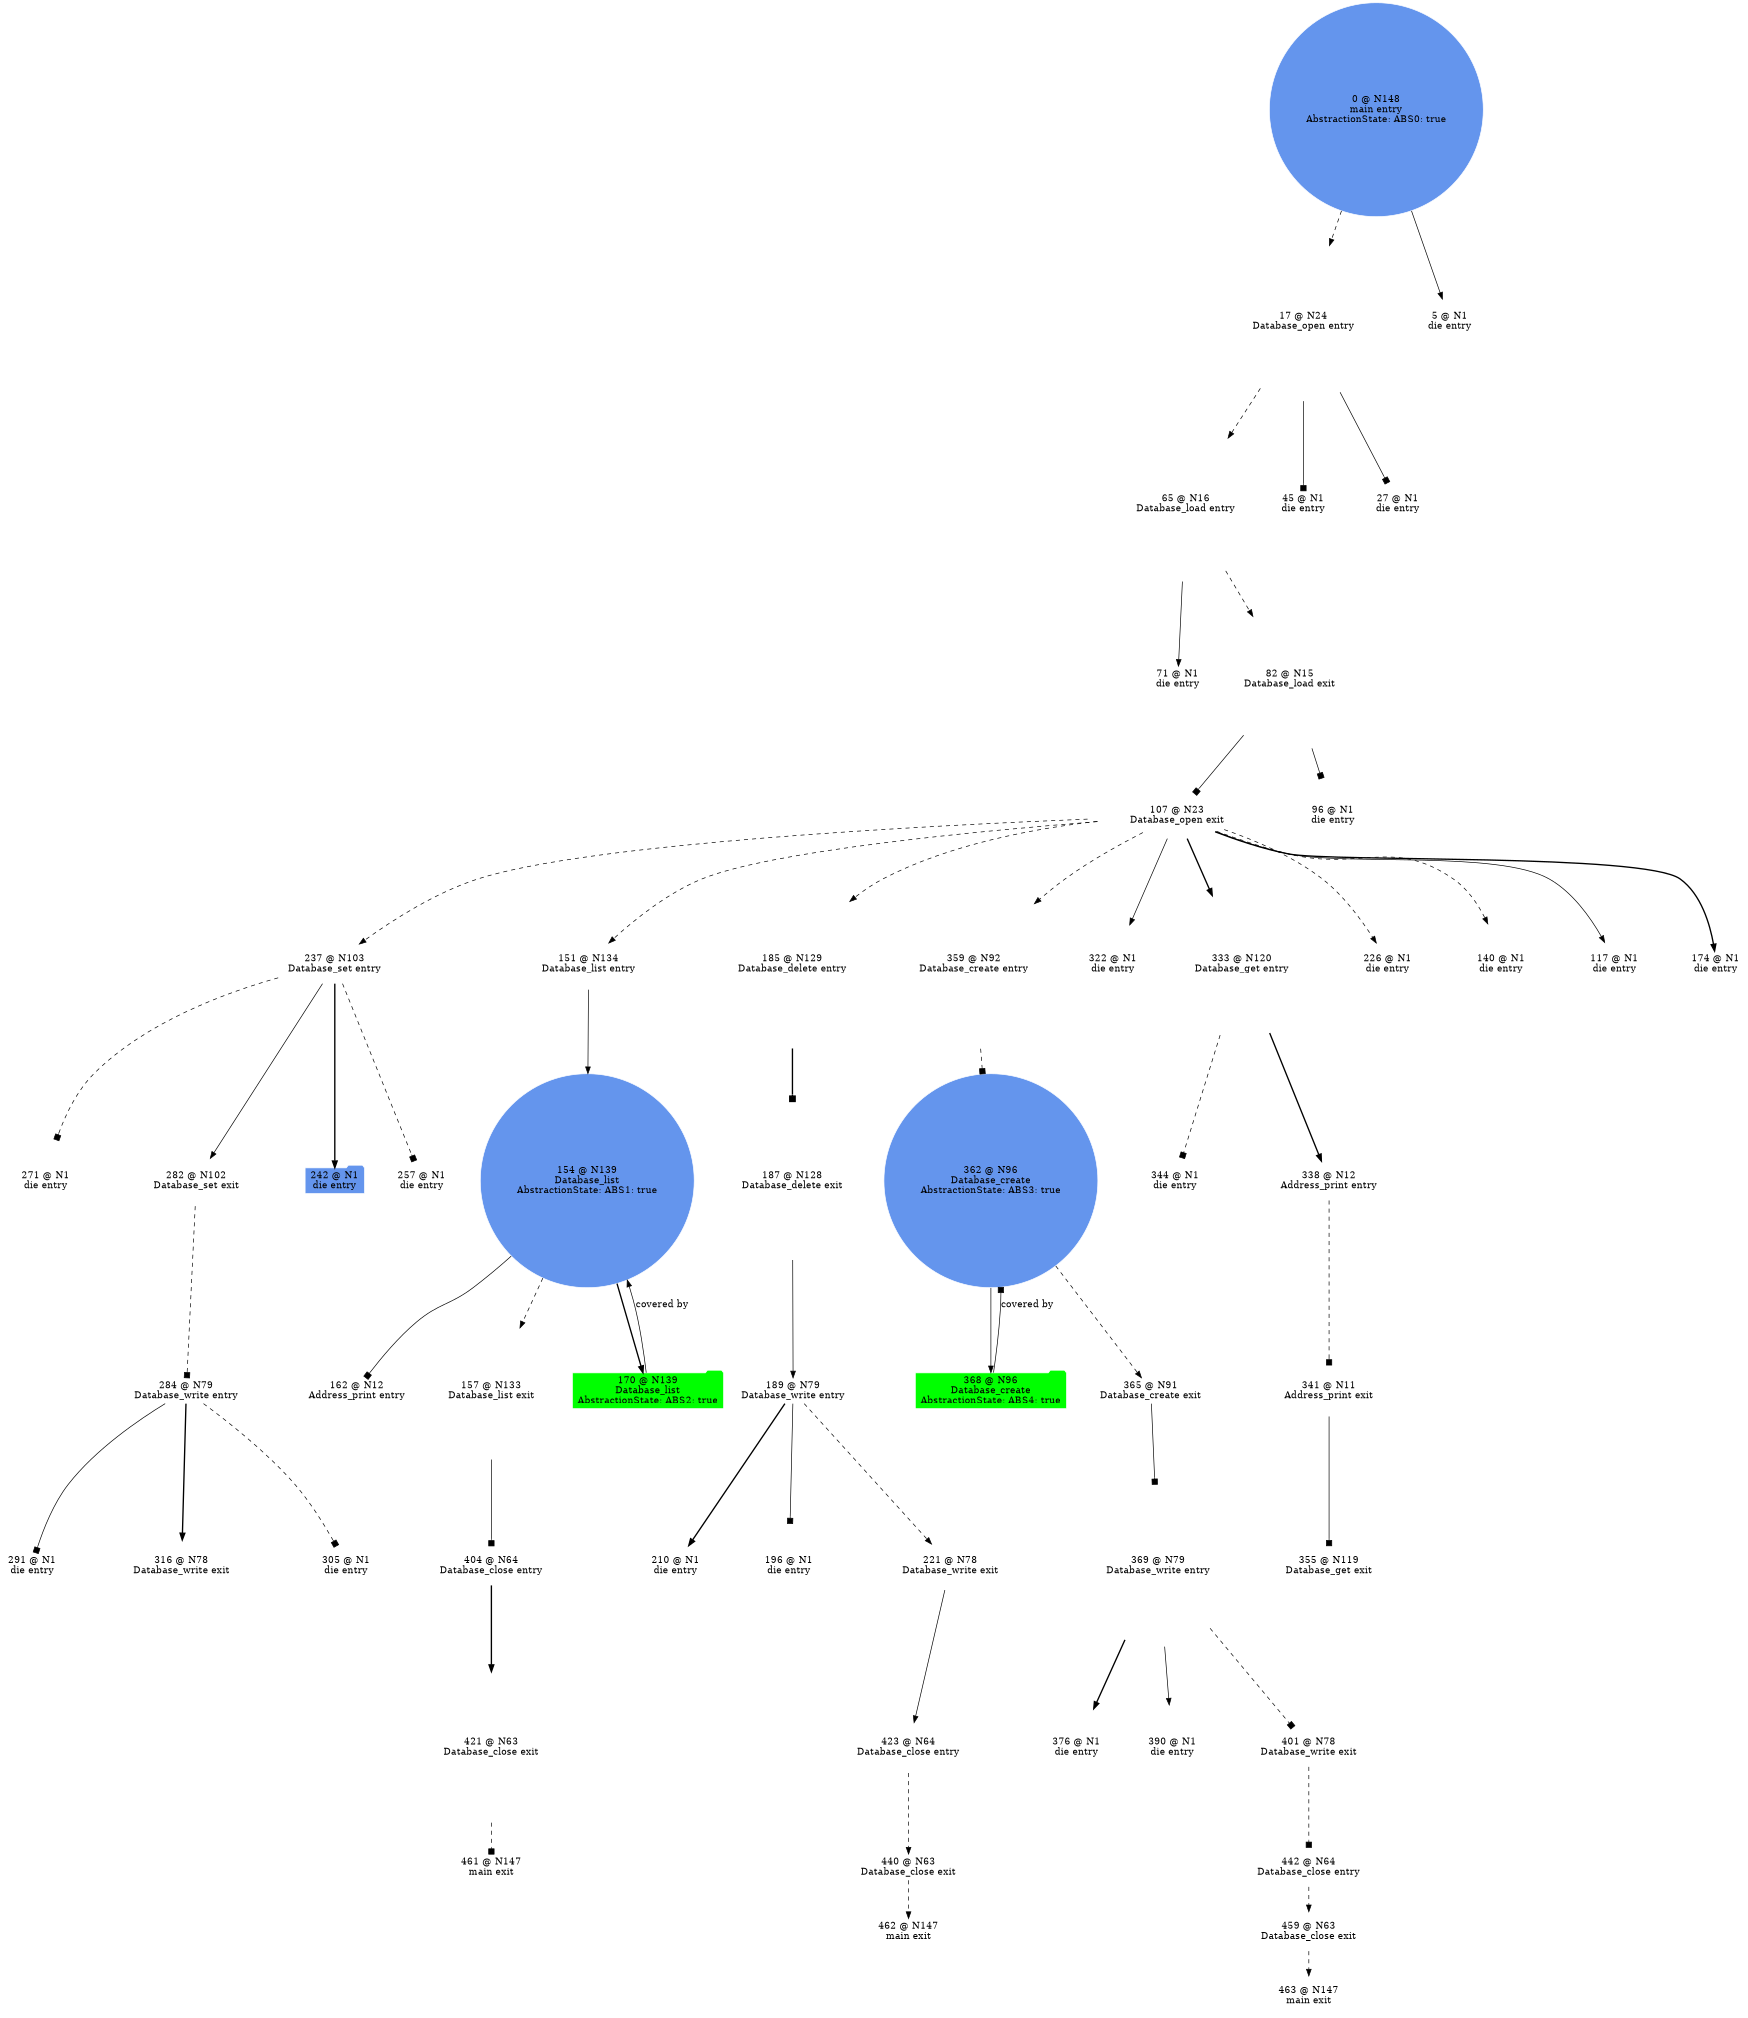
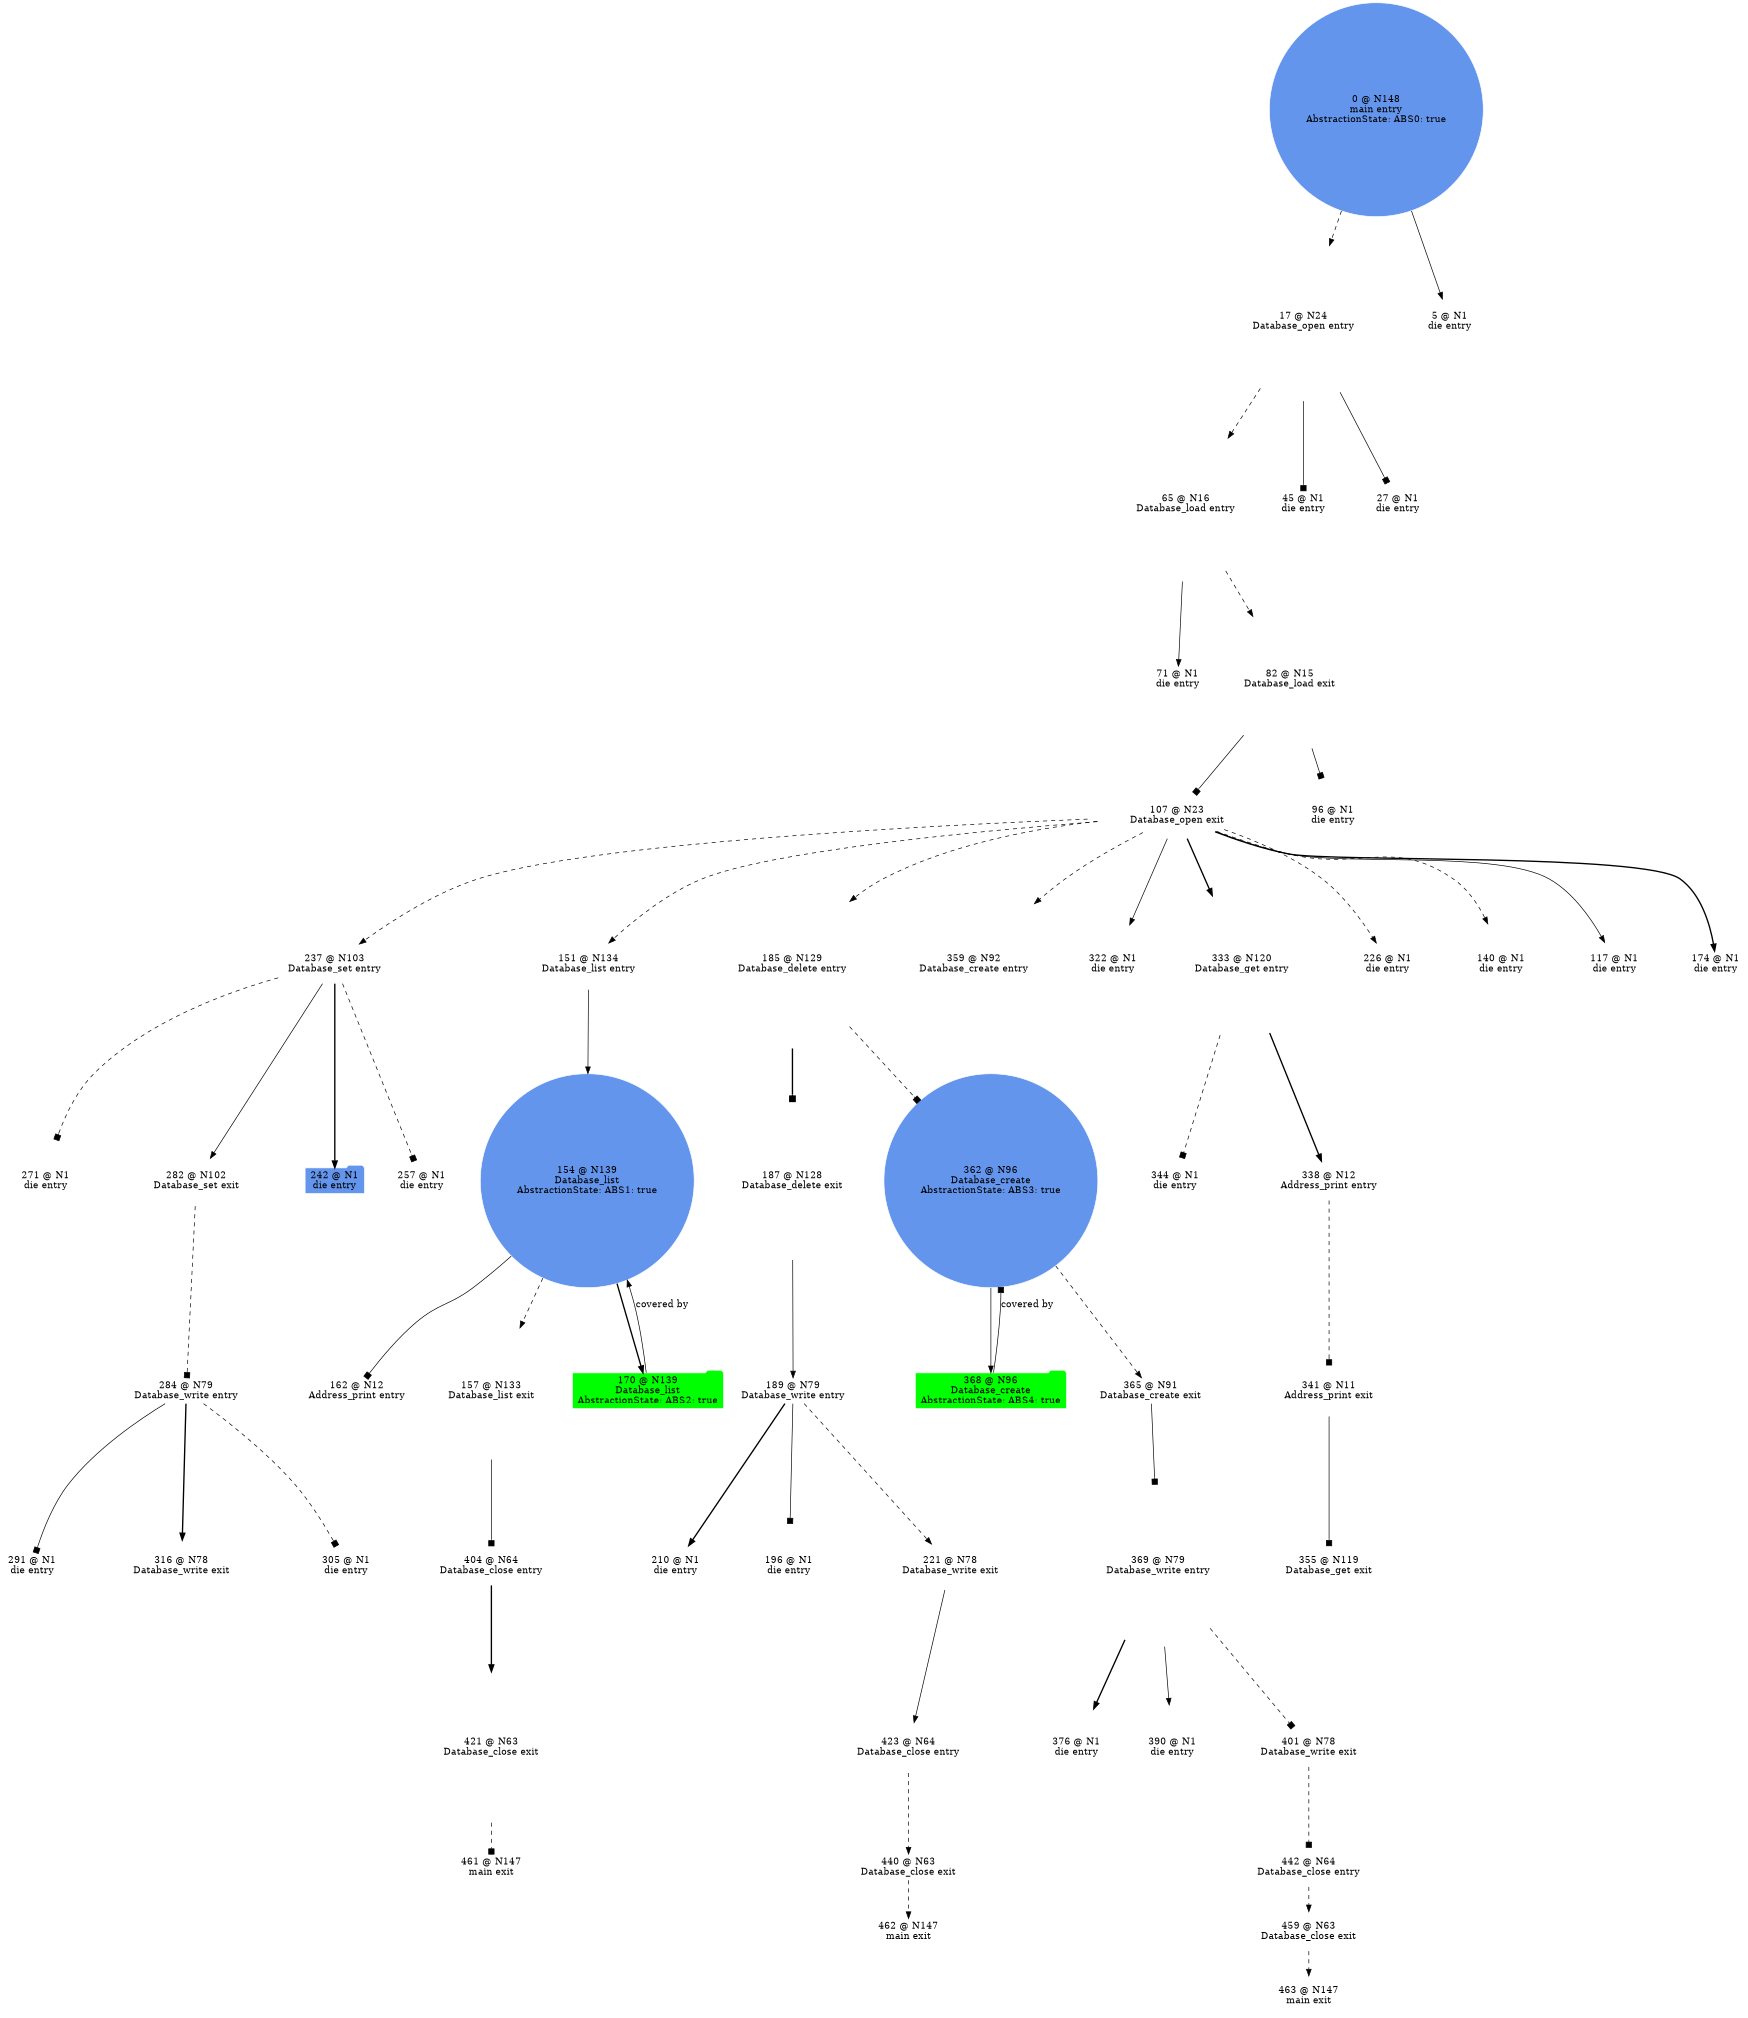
  digraph {
    node [color=white shape=circle style=filled]
    edge [arrowhead=normal style=dashed]
    n1 [fillcolor=cornflowerblue label="0 @ N148\nmain entry\nAbstractionState: ABS0: true\n"]
    n2 [label="17 @ N24\nDatabase_open entry\n"]
    n3 [label="5 @ N1\ndie entry\n" shape=diamond]
    n4 [label="65 @ N16\nDatabase_load entry\n"]
    n5 [label="45 @ N1\ndie entry\n" shape=folder]
    n6 [label="27 @ N1\ndie entry\n" shape=diamond]
    n7 [label="71 @ N1\ndie entry\n" shape=folder]
    n8 [label="82 @ N15\nDatabase_load exit\n"]
    n9 [label="107 @ N23\nDatabase_open exit\n" shape=diamond]
    n10 [label="96 @ N1\ndie entry\n"]
    n11 [label="237 @ N103\nDatabase_set entry\n" shape=octagon]
    n12 [label="151 @ N134\nDatabase_list entry\n" shape=diamond]
    n13 [label="185 @ N129\nDatabase_delete entry\n"]
    n14 [label="359 @ N92\nDatabase_create entry\n"]
    n15 [label="322 @ N1\ndie entry\n"]
    n16 [label="333 @ N120\nDatabase_get entry\n"]
    n17 [label="226 @ N1\ndie entry\n" shape=diamond]
    n18 [label="140 @ N1\ndie entry\n"]
    n19 [label="117 @ N1\ndie entry\n" shape=diamond]
    n20 [label="174 @ N1\ndie entry\n" shape=folder]
    n21 [label="271 @ N1\ndie entry\n"]
    n22 [label="282 @ N102\nDatabase_set exit\n" shape=diamond]
    n23 [fillcolor=cornflowerblue label="242 @ N1\ndie entry\n" shape=folder]
    n24 [label="257 @ N1\ndie entry\n" shape=octagon]
    n25 [fillcolor=cornflowerblue label="154 @ N139\nDatabase_list\nAbstractionState: ABS1: true\n"]
    n26 [label="187 @ N128\nDatabase_delete exit\n"]
    n27 [fillcolor=cornflowerblue label="362 @ N96\nDatabase_create\nAbstractionState: ABS3: true\n"]
    n28 [label="344 @ N1\ndie entry\n" shape=diamond]
    n29 [label="338 @ N12\nAddress_print entry\n" shape=octagon]
    n30 [label="284 @ N79\nDatabase_write entry\n" shape=folder]
    n31 [label="291 @ N1\ndie entry\n" shape=folder]
    n32 [label="316 @ N78\nDatabase_write exit\n" shape=diamond]
    n33 [label="305 @ N1\ndie entry\n" shape=octagon]
    n34 [label="162 @ N12\nAddress_print entry\n" shape=folder]
    n35 [label="157 @ N133\nDatabase_list exit\n"]
    n36 [fillcolor=green label="170 @ N139\nDatabase_list\nAbstractionState: ABS2: true\n" shape=folder]
    n37 [label="404 @ N64\nDatabase_close entry\n" shape=octagon]
    n38 [label="421 @ N63\nDatabase_close exit\n"]
    n39 [label="461 @ N147\nmain exit\n" shape=folder]
    n40 [label="189 @ N79\nDatabase_write entry\n" shape=folder]
    n41 [label="210 @ N1\ndie entry\n" shape=diamond]
    n42 [label="196 @ N1\ndie entry\n"]
    n43 [label="221 @ N78\nDatabase_write exit\n" shape=diamond]
    n44 [label="423 @ N64\nDatabase_close entry\n" shape=diamond]
    n45 [label="440 @ N63\nDatabase_close exit\n" shape=folder]
    n46 [label="462 @ N147\nmain exit\n" shape=folder]
    n47 [fillcolor=green label="368 @ N96\nDatabase_create\nAbstractionState: ABS4: true\n" shape=folder]
    n48 [label="365 @ N91\nDatabase_create exit\n" shape=folder]
    n49 [label="369 @ N79\nDatabase_write entry\n"]
    n50 [label="376 @ N1\ndie entry\n"]
    n51 [label="390 @ N1\ndie entry\n"]
    n52 [label="401 @ N78\nDatabase_write exit\n" shape=octagon]
    n53 [label="442 @ N64\nDatabase_close entry\n" shape=octagon]
    n54 [label="459 @ N63\nDatabase_close exit\n" shape=octagon]
    n55 [label="463 @ N147\nmain exit\n" shape=octagon]
    n56 [label="341 @ N11\nAddress_print exit\n" shape=diamond]
    n57 [label="355 @ N119\nDatabase_get exit\n" shape=octagon]
    n1 -> n2
    n1 -> n3 [style=solid]
    n2 -> n4
    n2 -> n5 [arrowhead=box style=solid]
    n2 -> n6 [arrowhead=box style=solid]
    n4 -> n7 [style=solid]
    n4 -> n8
    n8 -> n9 [arrowhead=box style=solid]
    n8 -> n10 [arrowhead=box style=solid]
    n9 -> n11
    n9 -> n12
    n9 -> n13
    n9 -> n14
    n9 -> n15 [style=solid]
    n9 -> n16 [style=bold]
    n9 -> n17
    n9 -> n18
    n9 -> n19 [style=solid]
    n9 -> n20 [style=bold]
    n11 -> n21 [arrowhead=box]
    n11 -> n22 [style=solid]
    n11 -> n23 [style=bold]
    n11 -> n24 [arrowhead=box]
    n12 -> n25 [style=solid]
    n13 -> n26 [arrowhead=box style=bold]
-   n14 -> n27 [arrowhead=box]
+   n13 -> n27 [arrowhead=box]
    n16 -> n28 [arrowhead=box]
    n16 -> n29 [style=bold]
    n22 -> n30 [arrowhead=box]
    n25 -> n34 [arrowhead=box style=solid]
    n25 -> n35
    n25 -> n36 [style=bold]
    n26 -> n40 [style=solid]
    n27 -> n47 [style=solid]
    n27 -> n48
    n29 -> n56 [arrowhead=box]
    n30 -> n31 [arrowhead=box style=solid]
    n30 -> n32 [style=bold]
    n30 -> n33 [arrowhead=box]
    n35 -> n37 [arrowhead=box style=solid]
    n36 -> n25 [label="covered by" style=solid weight=0]
    n37 -> n38 [style=bold]
    n38 -> n39 [arrowhead=box]
    n40 -> n41 [style=bold]
    n40 -> n42 [arrowhead=box style=solid]
    n40 -> n43
    n43 -> n44 [style=solid]
    n44 -> n45
    n45 -> n46
    n47 -> n27 [arrowhead=box label="covered by" style=solid weight=0]
    n48 -> n49 [arrowhead=box style=solid]
    n49 -> n50 [style=bold]
    n49 -> n51 [style=solid]
    n49 -> n52 [arrowhead=box]
    n52 -> n53 [arrowhead=box]
    n53 -> n54
    n54 -> n55
    n56 -> n57 [arrowhead=box style=solid]
  }
